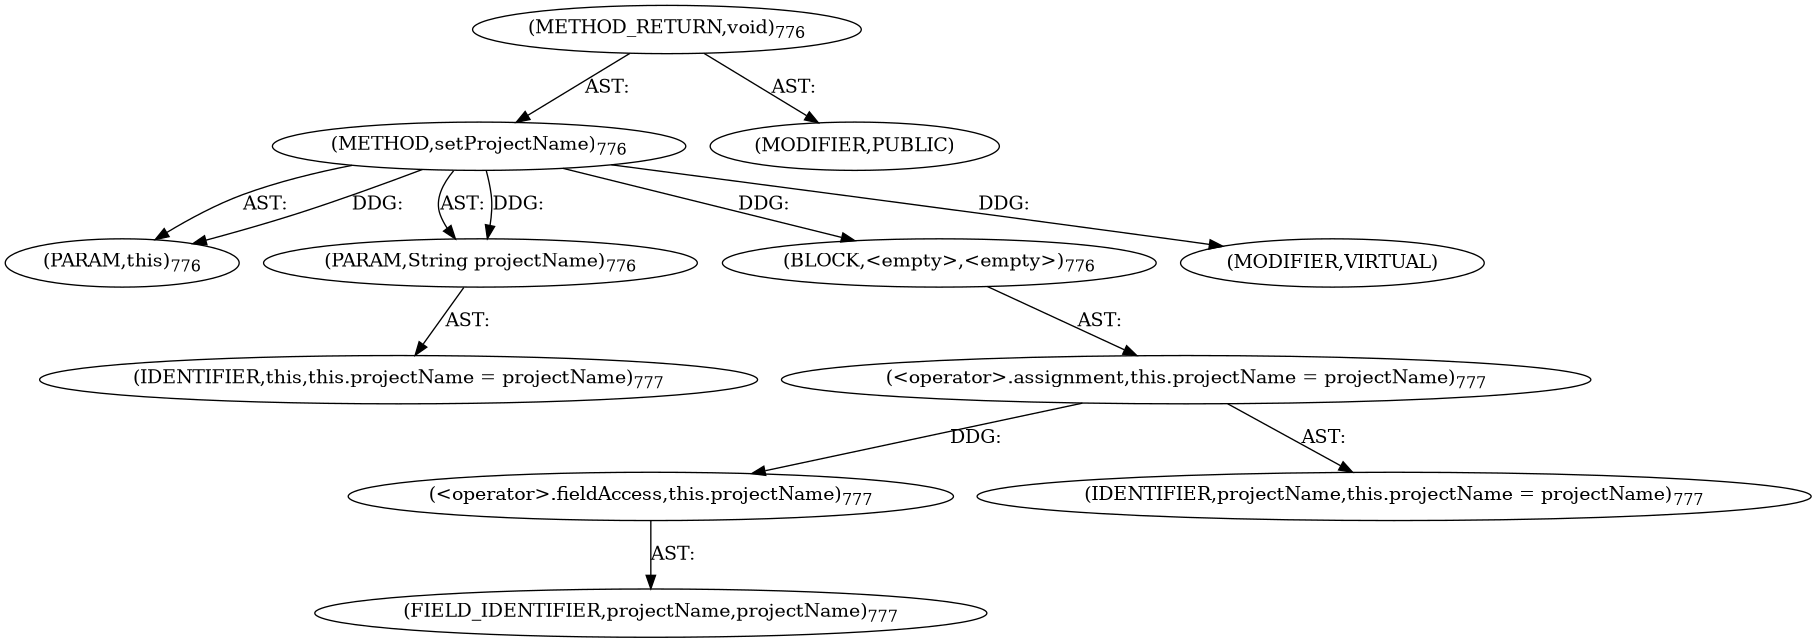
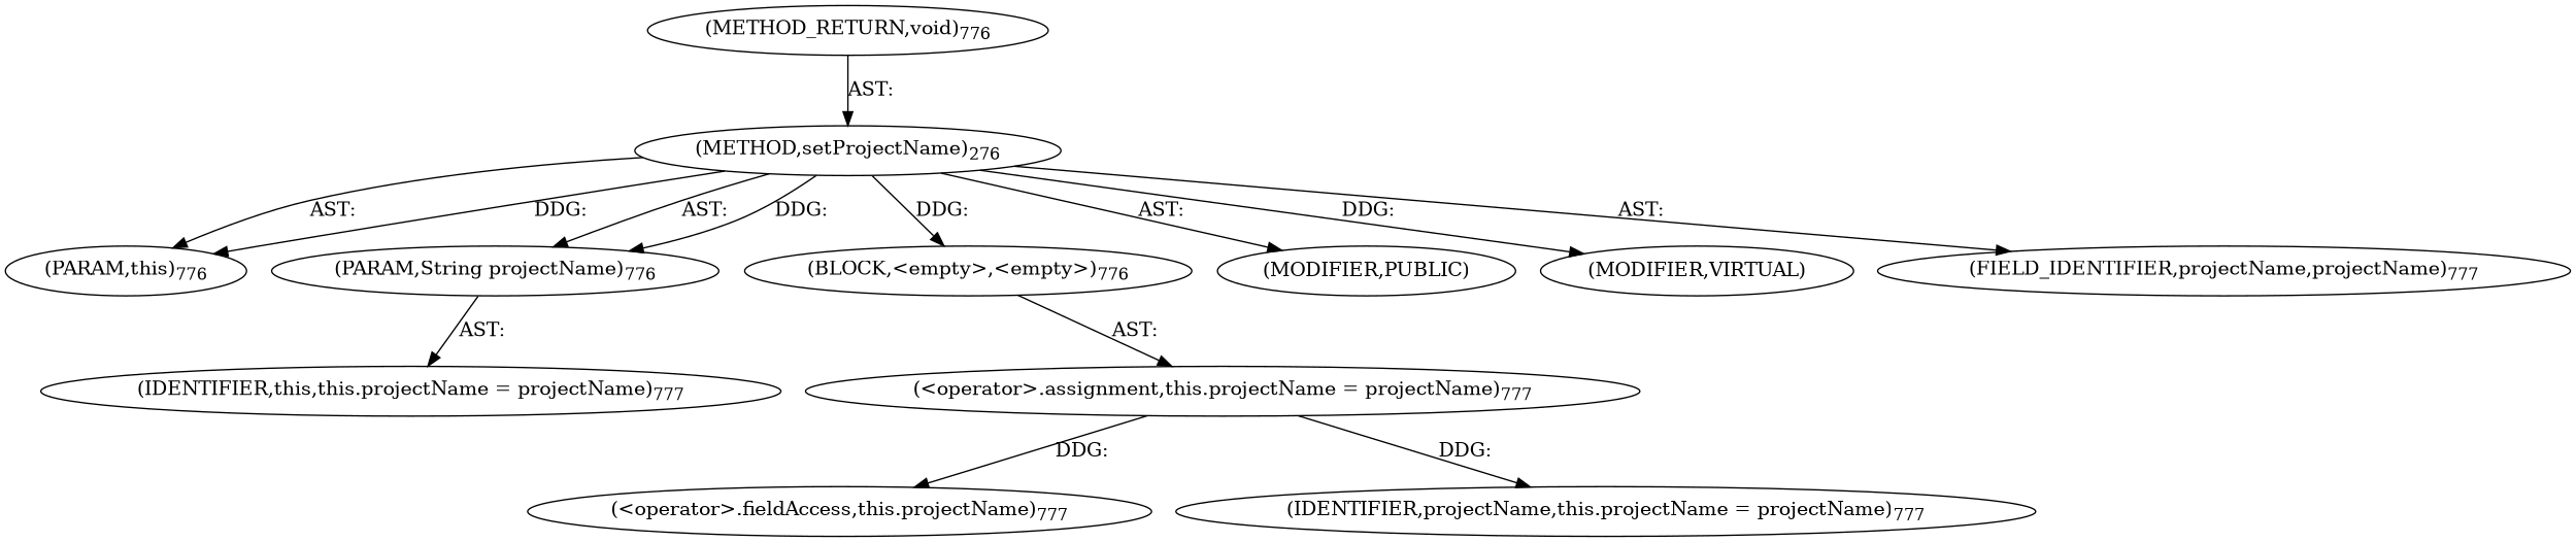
  digraph {
-   n1 [label=<(METHOD,setProjectName)<SUB>776</SUB>>]
+   n1 [label=<(METHOD,setProjectName)<SUB>276</SUB>>]
    n2 [label=<(PARAM,this)<SUB>776</SUB>>]
    n3 [label=<(PARAM,String projectName)<SUB>776</SUB>>]
    n4 [label=<(BLOCK,&lt;empty&gt;,&lt;empty&gt;)<SUB>776</SUB>>]
    n5 [label=<(MODIFIER,PUBLIC)>]
    n6 [label=<(MODIFIER,VIRTUAL)>]
    n7 [label=<(IDENTIFIER,this,this.projectName = projectName)<SUB>777</SUB>>]
    n8 [label=<(&lt;operator&gt;.assignment,this.projectName = projectName)<SUB>777</SUB>>]
    n9 [label=<(METHOD_RETURN,void)<SUB>776</SUB>>]
    n10 [label=<(&lt;operator&gt;.fieldAccess,this.projectName)<SUB>777</SUB>>]
    n11 [label=<(IDENTIFIER,projectName,this.projectName = projectName)<SUB>777</SUB>>]
    n12 [label=<(FIELD_IDENTIFIER,projectName,projectName)<SUB>777</SUB>>]
    n1 -> n2 [label="AST: "]
    n1 -> n2 [label="DDG: "]
    n1 -> n3 [label="AST: "]
    n1 -> n3 [label="DDG: "]
    n1 -> n4 [label="DDG: "]
-   n9 -> n5 [label="AST: "]
+   n1 -> n5 [label="AST: "]
    n1 -> n6 [label="DDG: "]
    n3 -> n7 [label="AST: "]
    n4 -> n8 [label="AST: "]
    n8 -> n10 [label="DDG: "]
-   n8 -> n11 [label="AST: "]
+   n8 -> n11 [label="DDG: "]
    n9 -> n1 [label="AST: "]
-   n10 -> n12 [label="AST: "]
+   n1 -> n12 [label="AST: "]
  }
